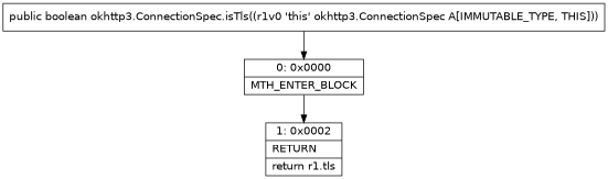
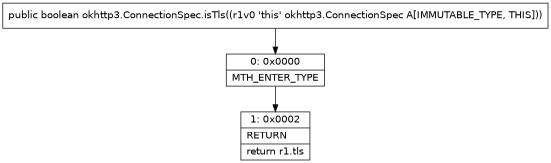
  digraph {
    fontname="DejaVu Sans"
    node [shape=record fontname="DejaVu Sans"]
    edge [fontname="DejaVu Sans"]
-   n1 [label="{0\:\ 0x0000|MTH_ENTER_BLOCK\l}"]
+   n1 [label="{0\:\ 0x0000|MTH_ENTER_TYPE\l}"]
    n2 [label="{1\:\ 0x0002|RETURN\l|return r1.tls\l}"]
    n3 [label="{public boolean okhttp3.ConnectionSpec.isTls((r1v0 'this' okhttp3.ConnectionSpec A[IMMUTABLE_TYPE, THIS])) }"]
    n1 -> n2
    n3 -> n1
  }
